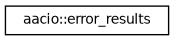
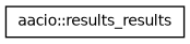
  digraph {
    rankdir=LR
-   n1 [color=black fillcolor=white fontname=Helvetica fontsize=10 height=0.2 label="aacio::error_results" shape=record style=filled width=0.4]
+   n1 [color=black fillcolor=white fontname=Helvetica fontsize=10 height=0.2 label="aacio::results_results" shape=record style=filled width=0.4]
  }
